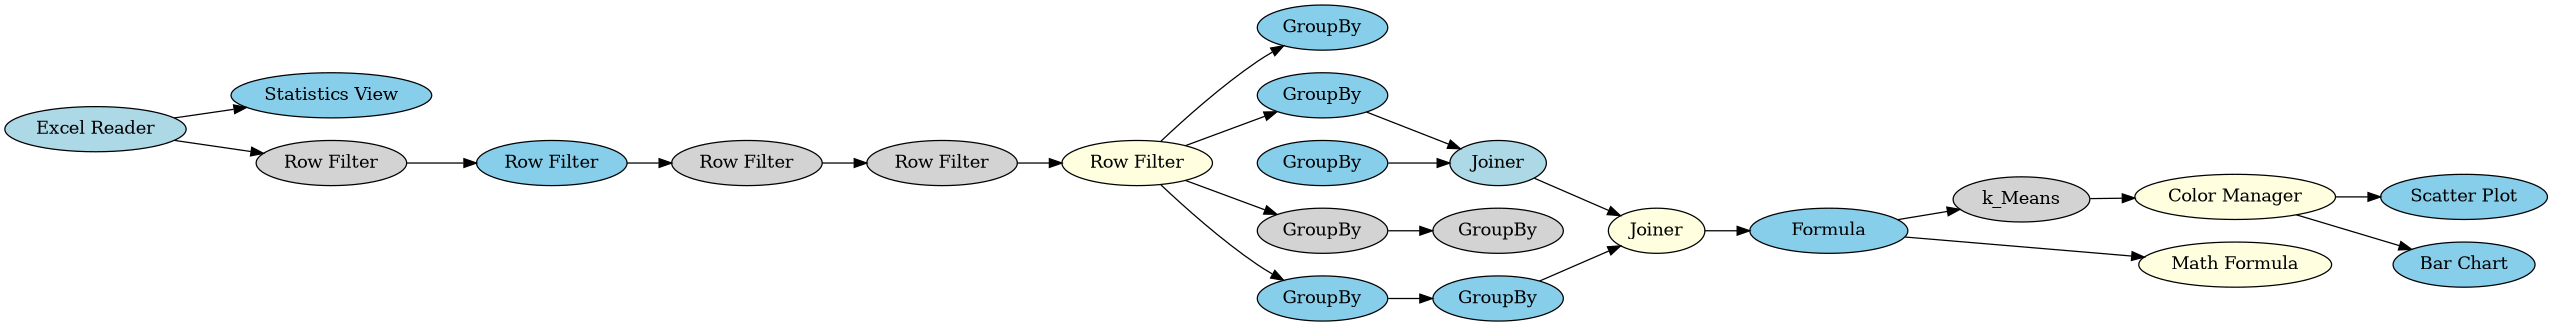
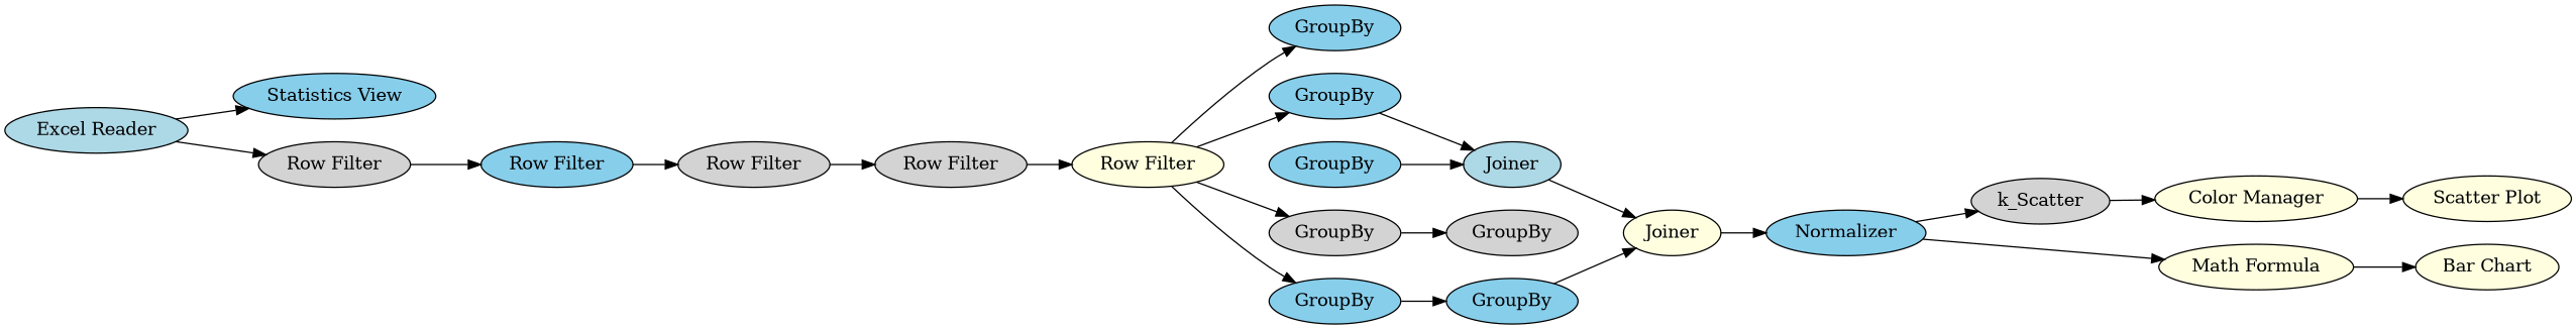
  digraph {
    rankdir=LR
    node [fillcolor=skyblue style=filled]
    n1 [fillcolor=lightblue label="Excel Reader"]
    n2 [label="Statistics View"]
    n3 [fillcolor=lightgrey label="Row Filter"]
    n4 [label="Row Filter"]
    n5 [fillcolor=lightgrey label="Row Filter"]
    n6 [fillcolor=lightyellow label="Row Filter"]
    n7 [label=GroupBy]
    n8 [label=GroupBy]
    n9 [fillcolor=lightgrey label=GroupBy]
    n10 [label=GroupBy]
    n11 [fillcolor=lightblue label=Joiner]
    n12 [fillcolor=lightgrey label=GroupBy]
    n13 [label=GroupBy]
    n14 [label=GroupBy]
    n15 [fillcolor=lightyellow label=Joiner]
-   n16 [label=Formula]
-   n17 [fillcolor=lightgrey label=k_Means]
+   n16 [label=Normalizer]
+   n17 [fillcolor=lightgrey label=k_Scatter]
    n18 [fillcolor=lightyellow label="Math Formula"]
    n19 [fillcolor=lightyellow label="Color Manager"]
-   n20 [label="Scatter Plot"]
-   n21 [label="Bar Chart"]
+   n20 [fillcolor=lightyellow label="Scatter Plot"]
+   n21 [fillcolor=lightyellow label="Bar Chart"]
    n22 [fillcolor=lightgrey label="Row Filter"]
    n1 -> n2
    n1 -> n3
    n3 -> n4
    n4 -> n5
    n5 -> n22
    n6 -> n7
    n6 -> n8
    n6 -> n9
    n6 -> n10
    n8 -> n11
    n9 -> n12
    n10 -> n13
    n11 -> n15
    n13 -> n15
    n14 -> n11
    n15 -> n16
    n16 -> n17
    n16 -> n18
    n17 -> n19
    n19 -> n20
-   n19 -> n21
+   n18 -> n21
    n22 -> n6
  }
